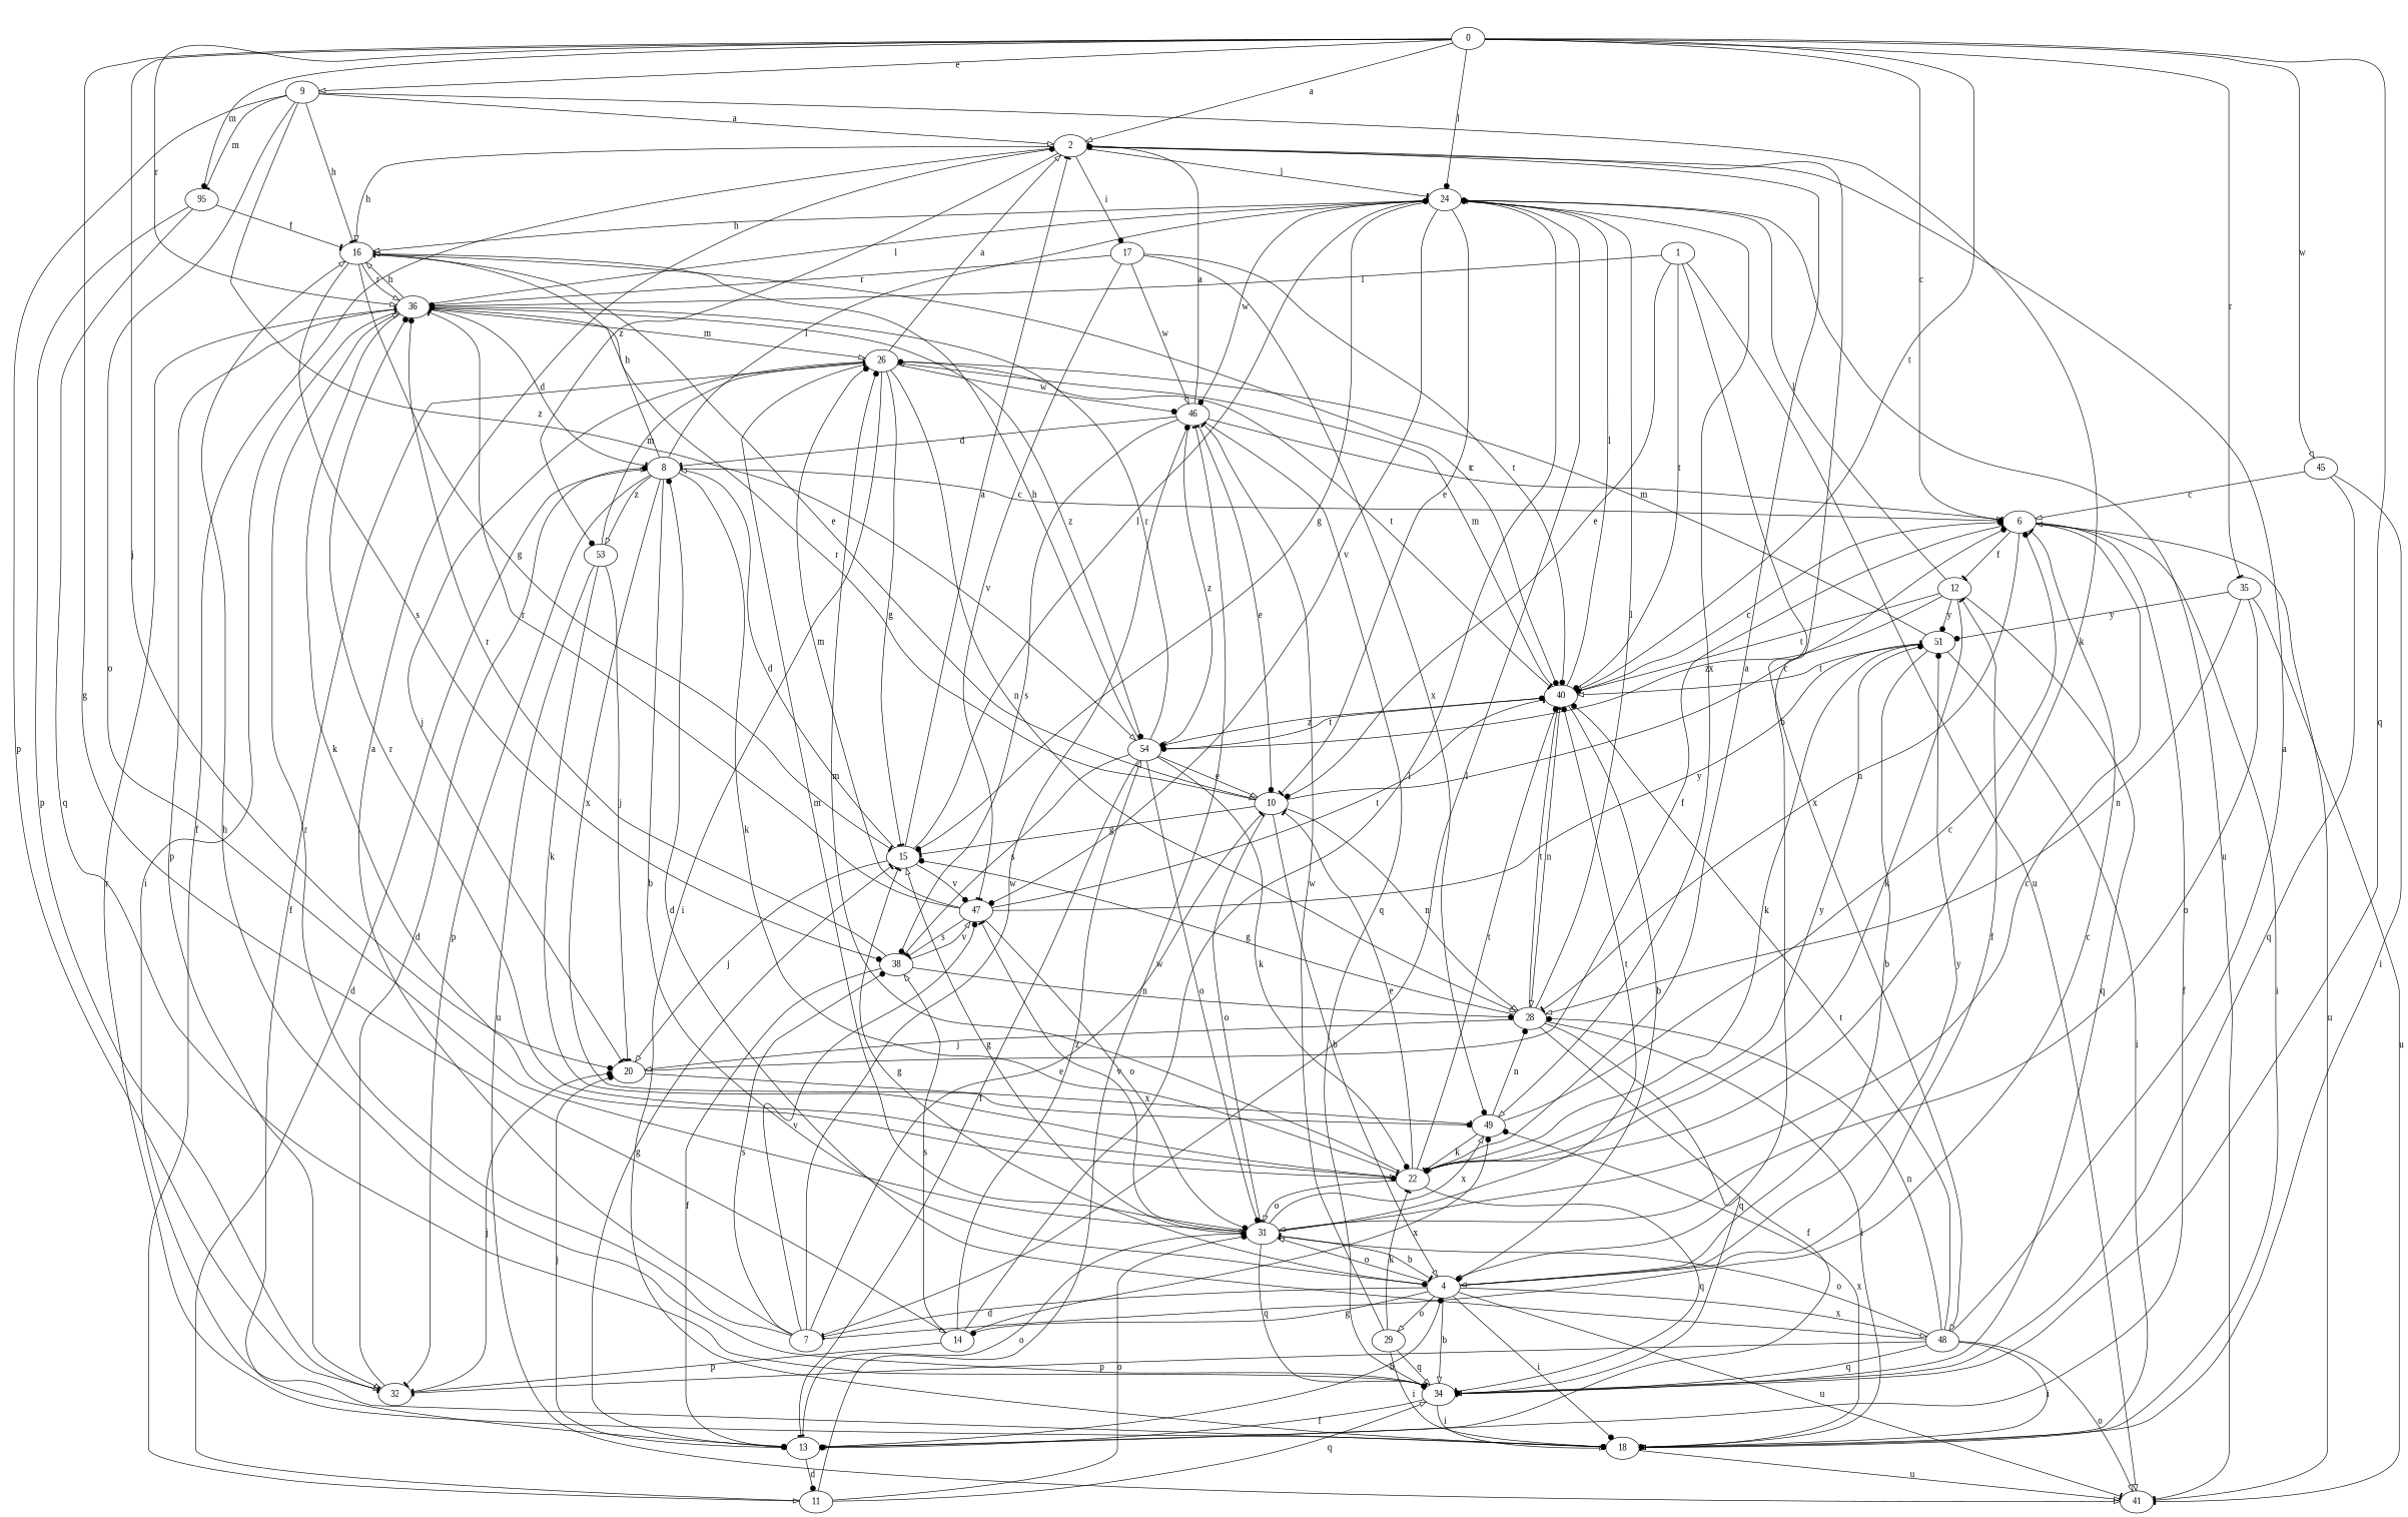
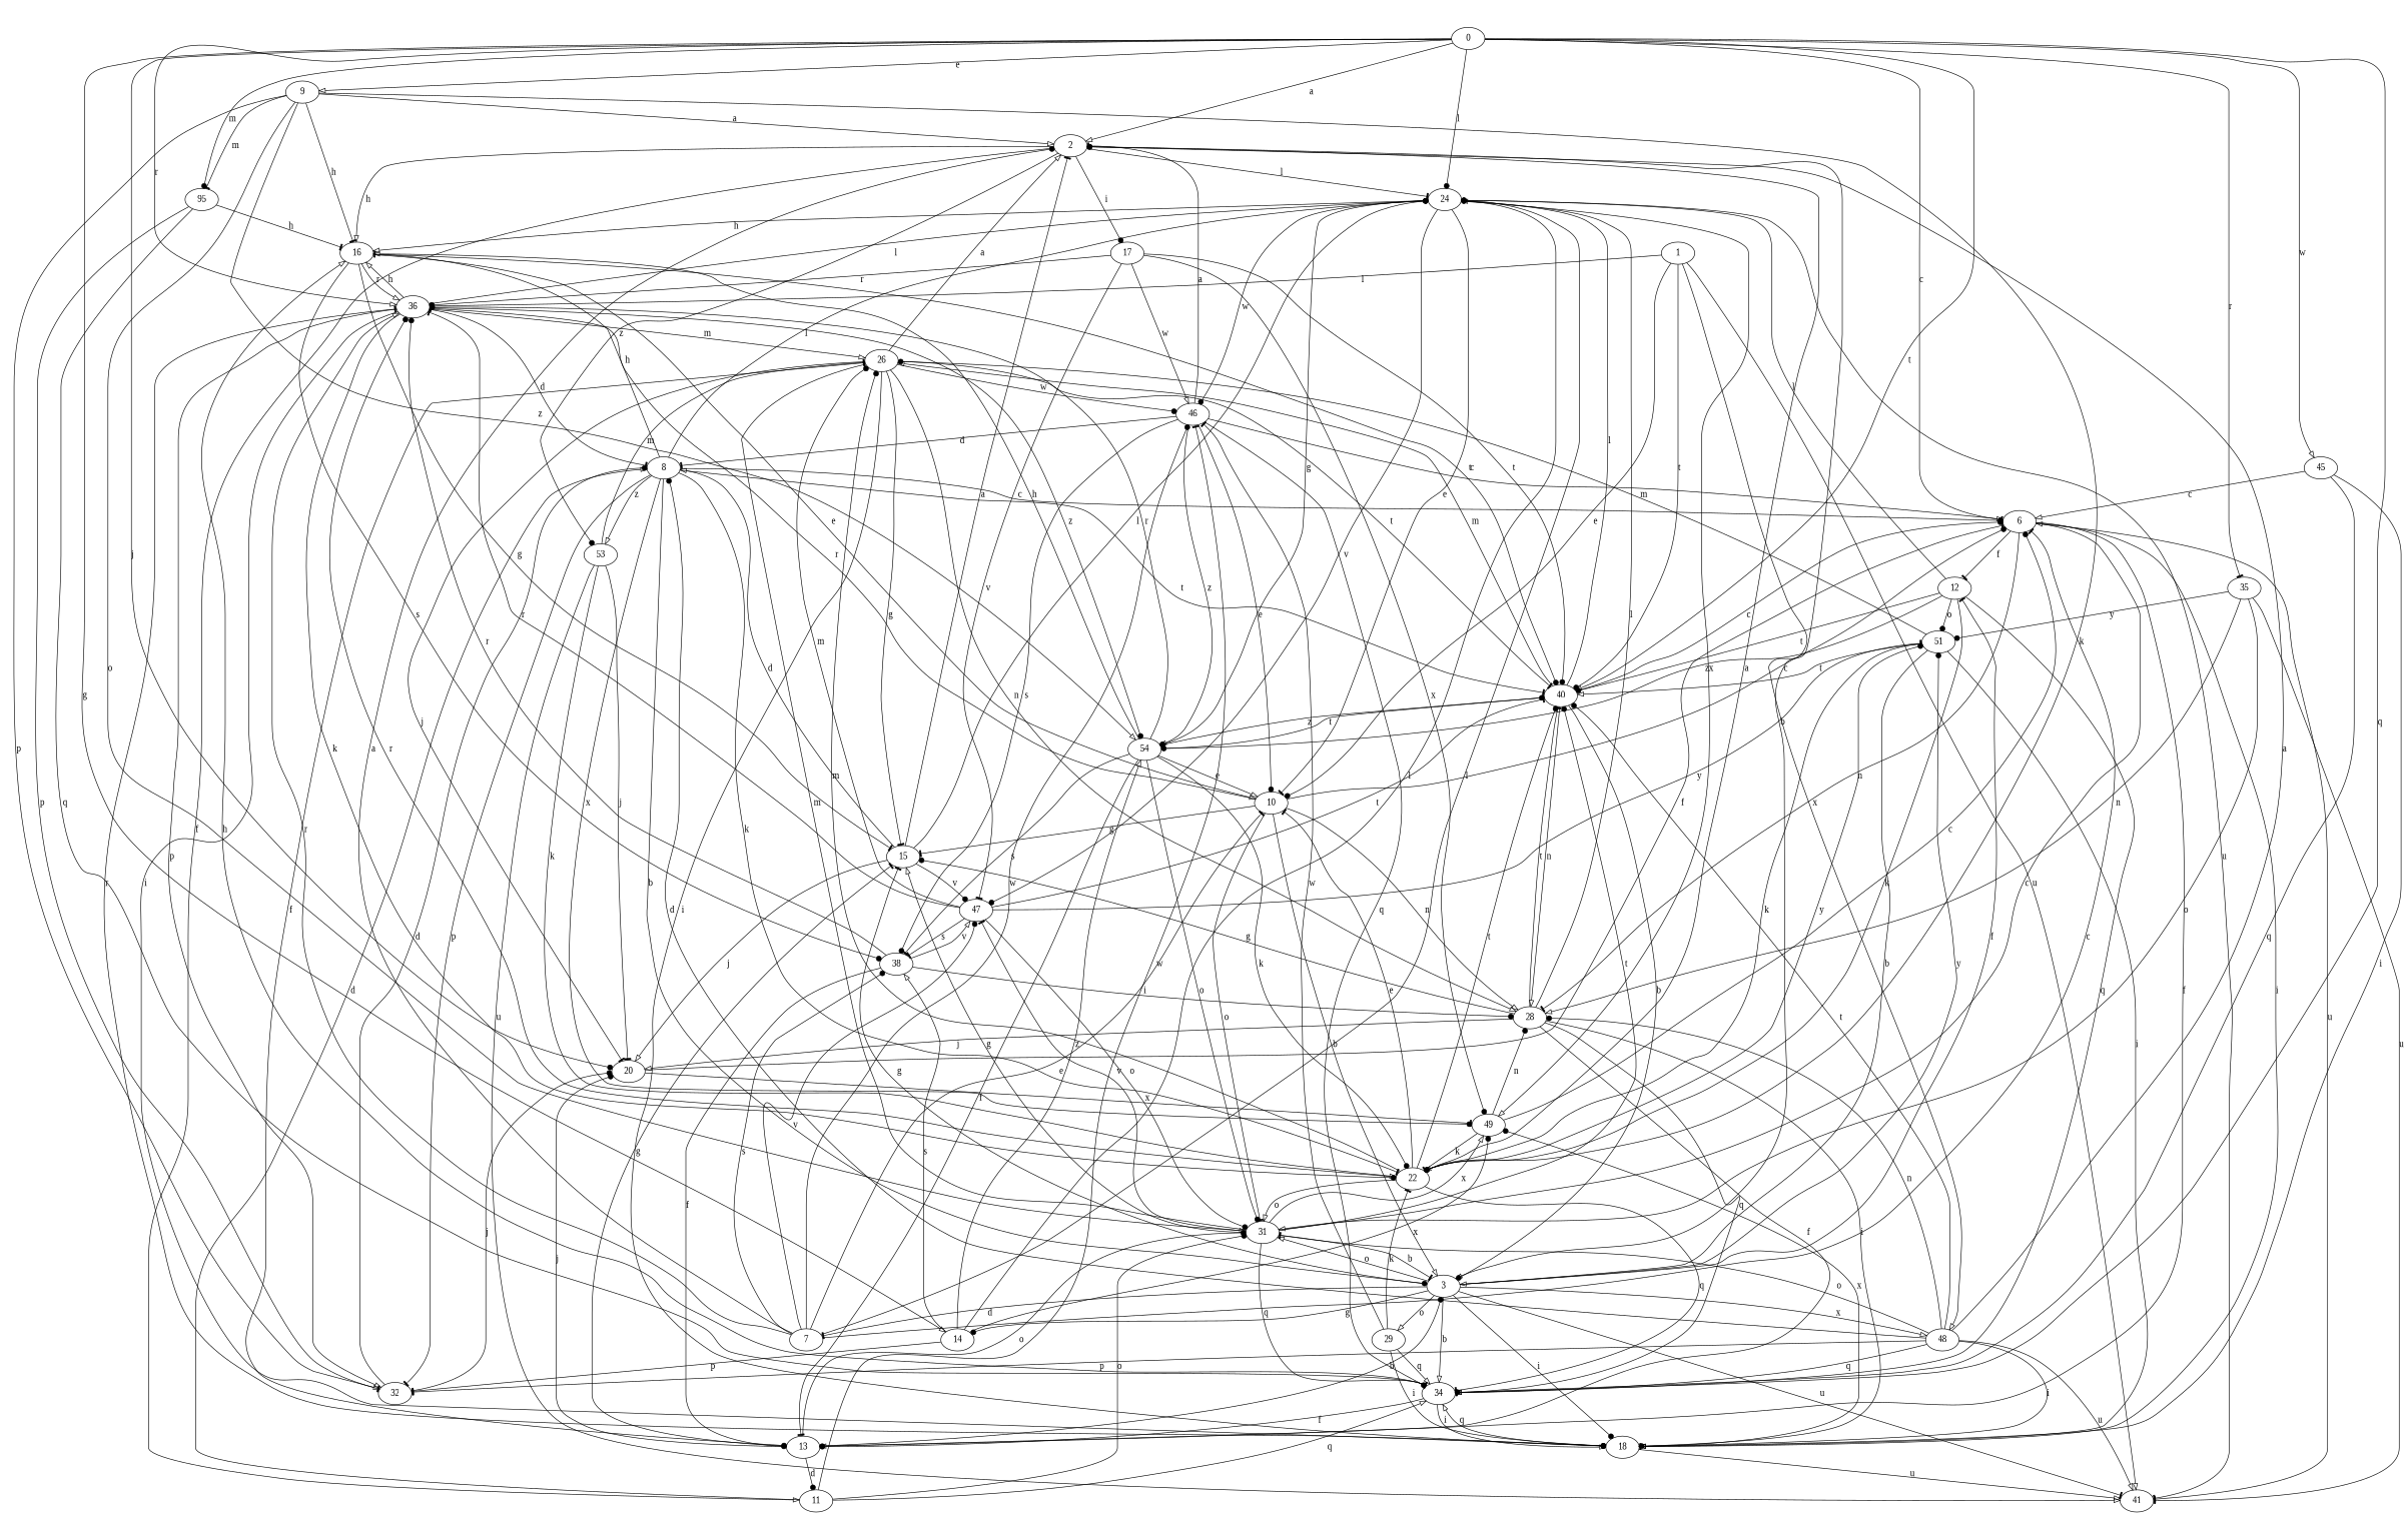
  strict digraph {
    fontname="Liberation Serif"
    node [fontname="Liberation Serif"]
    edge [arrowhead=dot fontname="Liberation Serif"]
    0
    2
    6
    9
    14
    20
    24
    n8 [label=95]
    34
    35
    36
    40
    45
-   4
+   4 [label=3]
    11
    16
    17
    53
    41
    12
    18
    13
    28
    31
    22
    32
    54
    38
    49
    10
    15
    n32 [label=47]
    46
    51
    8
    26
    1
    48
    7
    29
    0 -> 2 [arrowhead=onormal label=a]
    0 -> 6 [arrowhead=tee label=c]
    0 -> 9 [arrowhead=onormal label=e]
    0 -> 14 [arrowhead=onormal label=g]
    0 -> 20 [label=j]
    0 -> 24 [label=l]
    0 -> n8 [label=m]
    0 -> 34 [arrowhead=onormal label=q]
    0 -> 35 [arrowhead=tee label=r]
    0 -> 36 [arrowhead=onormal label=r]
    0 -> 40 [arrowhead=onormal label=t]
    0 -> 45 [arrowhead=onormal label=w]
    2 -> 24 [arrowhead=tee label=l]
    2 -> 4 [arrowhead=onormal label=b]
    2 -> 11 [arrowhead=onormal label=f]
    2 -> 16 [arrowhead=onormal label=h]
    2 -> 17 [label=i]
    2 -> 53 [label=z]
    6 -> 41 [arrowhead=tee label=u]
    6 -> 12 [arrowhead=tee label=f]
    6 -> 18 [arrowhead=tee label=i]
    6 -> 13 [label=f]
    6 -> 28 [arrowhead=tee label=n]
    9 -> 2 [arrowhead=onormal label=a]
    9 -> n8 [arrowhead=tee label=m]
    9 -> 16 [arrowhead=tee label=h]
    9 -> 31 [arrowhead=onormal label=o]
    9 -> 22 [label=k]
    9 -> 32 [arrowhead=onormal label=p]
    9 -> 54 [arrowhead=onormal label=z]
    14 -> 24 [label=l]
    14 -> 32 [arrowhead=tee label=p]
    14 -> 54 [arrowhead=onormal label=z]
    14 -> 38 [arrowhead=onormal label=s]
    14 -> 49 [label=x]
    20 -> 6 [arrowhead=tee label=f]
    20 -> 49 [arrowhead=tee label=x]
    24 -> 16 [arrowhead=onormal label=h]
    24 -> 41 [arrowhead=tee label=u]
    24 -> 49 [arrowhead=onormal label=x]
    24 -> 10 [arrowhead=tee label=e]
-   24 -> 15 [label=g]
+   24 -> 54 [label=g]
    24 -> n32 [label=v]
    24 -> 46 [label=w]
    n8 -> 34 [arrowhead=tee label=q]
-   n8 -> 16 [arrowhead=tee label=f]
+   n8 -> 16 [arrowhead=tee label=h]
    n8 -> 32 [arrowhead=tee label=p]
    34 -> 16 [arrowhead=onormal label=h]
    34 -> 18 [arrowhead=onormal label=i]
    34 -> 13 [label=f]
    35 -> 41 [arrowhead=tee label=u]
    35 -> 28 [arrowhead=onormal label=n]
    35 -> 31 [arrowhead=onormal label=o]
    35 -> 51 [label=y]
    36 -> 24 [label=l]
    36 -> 16 [arrowhead=onormal label=h]
    36 -> 18 [label=i]
    36 -> 22 [label=k]
    36 -> 32 [arrowhead=onormal label=p]
    36 -> 54 [label=z]
    36 -> 8 [arrowhead=tee label=d]
    36 -> 26 [arrowhead=onormal label=m]
    40 -> 6 [label=c]
    40 -> 24 [label=l]
    40 -> 4 [label=b]
    40 -> 28 [arrowhead=onormal label=n]
    40 -> 54 [label=z]
    40 -> 26 [arrowhead=onormal label=m]
    45 -> 6 [arrowhead=onormal label=c]
    45 -> 34 [label=q]
    45 -> 18 [arrowhead=onormal label=i]
    4 -> 14 [label=g]
    4 -> 34 [arrowhead=onormal label=b]
    4 -> 41 [arrowhead=tee label=u]
    4 -> 12 [arrowhead=tee label=f]
    4 -> 18 [label=i]
    4 -> 31 [arrowhead=onormal label=o]
    4 -> 15 [arrowhead=tee label=g]
    4 -> 51 [label=y]
    4 -> 48 [arrowhead=onormal label=x]
    4 -> 7 [arrowhead=tee label=d]
    4 -> 29 [arrowhead=onormal label=o]
    11 -> 34 [arrowhead=onormal label=q]
    11 -> 31 [label=o]
    11 -> 46 [arrowhead=tee label=w]
    11 -> 8 [arrowhead=onormal label=d]
    16 -> 36 [arrowhead=onormal label=r]
    16 -> 40 [label=t]
    16 -> 38 [label=s]
    16 -> 10 [arrowhead=onormal label=e]
    16 -> 15 [arrowhead=tee label=g]
    17 -> 36 [label=r]
    17 -> 40 [label=t]
    17 -> 49 [label=x]
    17 -> n32 [arrowhead=tee label=v]
    17 -> 46 [arrowhead=onormal label=w]
    53 -> 20 [arrowhead=tee label=j]
    53 -> 41 [arrowhead=onormal label=u]
    53 -> 22 [arrowhead=onormal label=k]
    53 -> 26 [arrowhead=tee label=m]
    12 -> 24 [label=l]
    12 -> 34 [arrowhead=onormal label=q]
    12 -> 40 [label=t]
    12 -> 22 [label=k]
    12 -> 54 [label=z]
-   12 -> 51 [label=y]
+   12 -> 51 [label=o]
+   18 -> 34 [arrowhead=onormal label=q]
    18 -> 36 [arrowhead=tee label=r]
    18 -> 41 [arrowhead=onormal label=u]
    18 -> 49 [label=x]
    13 -> 20 [label=j]
    13 -> 4 [label=b]
    13 -> 11 [label=d]
    13 -> 31 [label=o]
    13 -> 15 [arrowhead=tee label=g]
    28 -> 20 [arrowhead=onormal label=j]
    28 -> 24 [arrowhead=onormal label=l]
    28 -> 34 [arrowhead=tee label=q]
    28 -> 40 [arrowhead=tee label=t]
    28 -> 18 [label=i]
    28 -> 13 [arrowhead=onormal label=f]
    28 -> 15 [label=g]
    31 -> 6 [arrowhead=onormal label=c]
    31 -> 34 [arrowhead=tee label=q]
    31 -> 40 [label=t]
    31 -> 4 [arrowhead=tee label=b]
    31 -> 49 [arrowhead=onormal label=x]
    31 -> 15 [arrowhead=onormal label=g]
    31 -> n32 [arrowhead=tee label=v]
    31 -> 26 [arrowhead=tee label=m]
    22 -> 2 [label=a]
    22 -> 34 [arrowhead=tee label=q]
    22 -> 36 [label=r]
    22 -> 40 [label=t]
    22 -> 31 [arrowhead=onormal label=o]
    22 -> 10 [arrowhead=tee label=e]
    22 -> 51 [label=y]
    22 -> 26 [label=m]
    32 -> 20 [label=j]
    32 -> 8 [label=d]
    54 -> 36 [label=r]
    54 -> 40 [label=t]
    54 -> 16 [arrowhead=onormal label=h]
    54 -> 13 [arrowhead=tee label=f]
    54 -> 31 [label=o]
    54 -> 22 [label=k]
    54 -> 38 [arrowhead=tee label=s]
    54 -> 10 [arrowhead=onormal label=e]
    38 -> 36 [label=r]
    38 -> 13 [label=f]
-   38 -> 28 [label=n]
+   38 -> 28 [label=i]
    38 -> n32 [arrowhead=onormal label=v]
    49 -> 6 [label=c]
    49 -> 28 [label=n]
    49 -> 22 [arrowhead=tee label=k]
    10 -> 6 [label=c]
    10 -> 36 [arrowhead=tee label=r]
    10 -> 4 [arrowhead=onormal label=b]
    10 -> 28 [arrowhead=onormal label=n]
    10 -> 31 [arrowhead=tee label=o]
    10 -> 15 [arrowhead=tee label=g]
    15 -> 2 [arrowhead=tee label=a]
    15 -> 20 [arrowhead=onormal label=j]
    15 -> 24 [label=l]
    15 -> n32 [label=v]
    15 -> 8 [arrowhead=onormal label=d]
    n32 -> 36 [arrowhead=tee label=r]
    n32 -> 40 [arrowhead=tee label=t]
    n32 -> 31 [label=o]
    n32 -> 38 [arrowhead=tee label=s]
    n32 -> 51 [arrowhead=tee label=y]
    n32 -> 26 [label=m]
    46 -> 2 [arrowhead=tee label=a]
    46 -> 6 [arrowhead=onormal label=c]
    46 -> 34 [label=q]
    46 -> 54 [arrowhead=onormal label=z]
    46 -> 38 [label=s]
    46 -> 10 [label=e]
    46 -> 8 [arrowhead=tee label=d]
    51 -> 40 [arrowhead=onormal label=t]
    51 -> 4 [arrowhead=onormal label=b]
    51 -> 18 [arrowhead=onormal label=i]
    51 -> 22 [arrowhead=onormal label=k]
    51 -> 26 [label=m]
    8 -> 6 [label=c]
    8 -> 24 [label=l]
+   8 -> 40 [arrowhead=tee label=t]
    8 -> 4 [label=b]
    8 -> 16 [arrowhead=tee label=h]
    8 -> 53 [arrowhead=onormal label=z]
    8 -> 22 [arrowhead=tee label=k]
    8 -> 32 [arrowhead=tee label=p]
    8 -> 49 [label=x]
    26 -> 2 [arrowhead=onormal label=a]
    26 -> 20 [arrowhead=tee label=j]
    26 -> 40 [arrowhead=tee label=t]
    26 -> 18 [label=i]
    26 -> 13 [label=f]
    26 -> 28 [arrowhead=onormal label=n]
    26 -> 15 [arrowhead=tee label=g]
    26 -> 46 [label=w]
    1 -> 36 [arrowhead=tee label=l]
    1 -> 40 [label=t]
    1 -> 41 [arrowhead=onormal label=u]
    1 -> 10 [label=e]
    1 -> 48 [arrowhead=onormal label=x]
    48 -> 2 [label=a]
    48 -> 34 [arrowhead=tee label=q]
    48 -> 40 [label=t]
-   48 -> 41 [arrowhead=onormal label=o]
+   48 -> 41 [arrowhead=onormal label=u]
    48 -> 18 [arrowhead=onormal label=i]
    48 -> 28 [label=n]
    48 -> 31 [arrowhead=tee label=o]
    48 -> 32 [arrowhead=tee label=p]
    48 -> 8 [label=d]
    7 -> 2 [label=a]
    7 -> 6 [arrowhead=tee label=c]
    7 -> 24 [label=l]
    7 -> 36 [arrowhead=onormal label=r]
    7 -> 38 [label=s]
    7 -> 10 [arrowhead=tee label=e]
    7 -> n32 [label=v]
    7 -> 46 [label=w]
    29 -> 34 [arrowhead=onormal label=q]
    29 -> 18 [label=i]
    29 -> 22 [arrowhead=tee label=k]
    29 -> 46 [arrowhead=tee label=w]
  }
